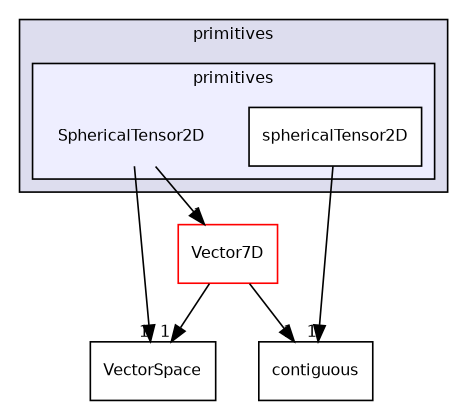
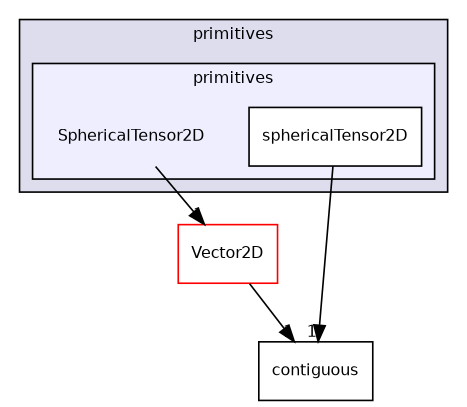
  digraph {
    compound=true
    node [fontname=Helvetica fontsize=10 shape=box]
    edge [headlabel=1 labeldistance=1.5 labelfontname=Helvetica labelfontsize=10]
    n1 [label=SphericalTensor2D shape=plaintext]
    n2 [color=black fillcolor=white label=sphericalTensor2D style=filled]
-   n3 [label=VectorSpace]
-   n4 [color=red label=Vector7D]
+   n4 [color=red label=Vector2D]
    n5 [label=contiguous]
    subgraph cluster_1 {
      bgcolor="#ddddee"
      fontname=Helvetica
      fontsize=10
      label=primitives
      pencolor=black
      subgraph cluster_2 {
        bgcolor="#eeeeff"
        fontname=Helvetica
        fontsize=10
        label=primitives
        pencolor=black
        n1
        n2
      }
    }
-   n1 -> n3
    n1 -> n4
    n2 -> n5
-   n4 -> n3
    n4 -> n5
  }
